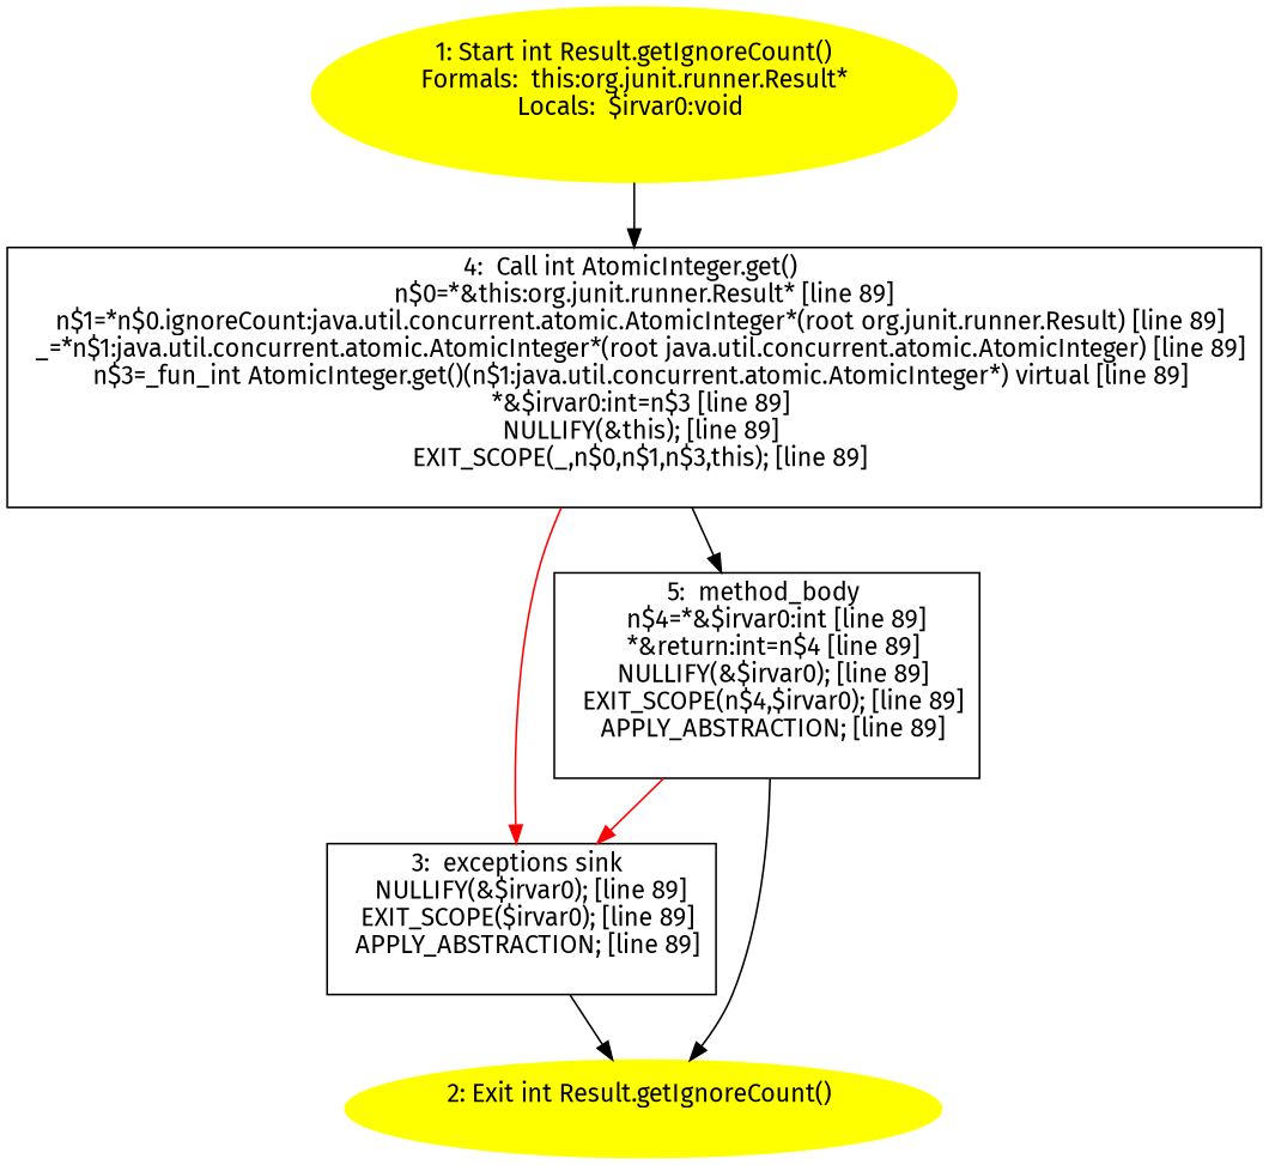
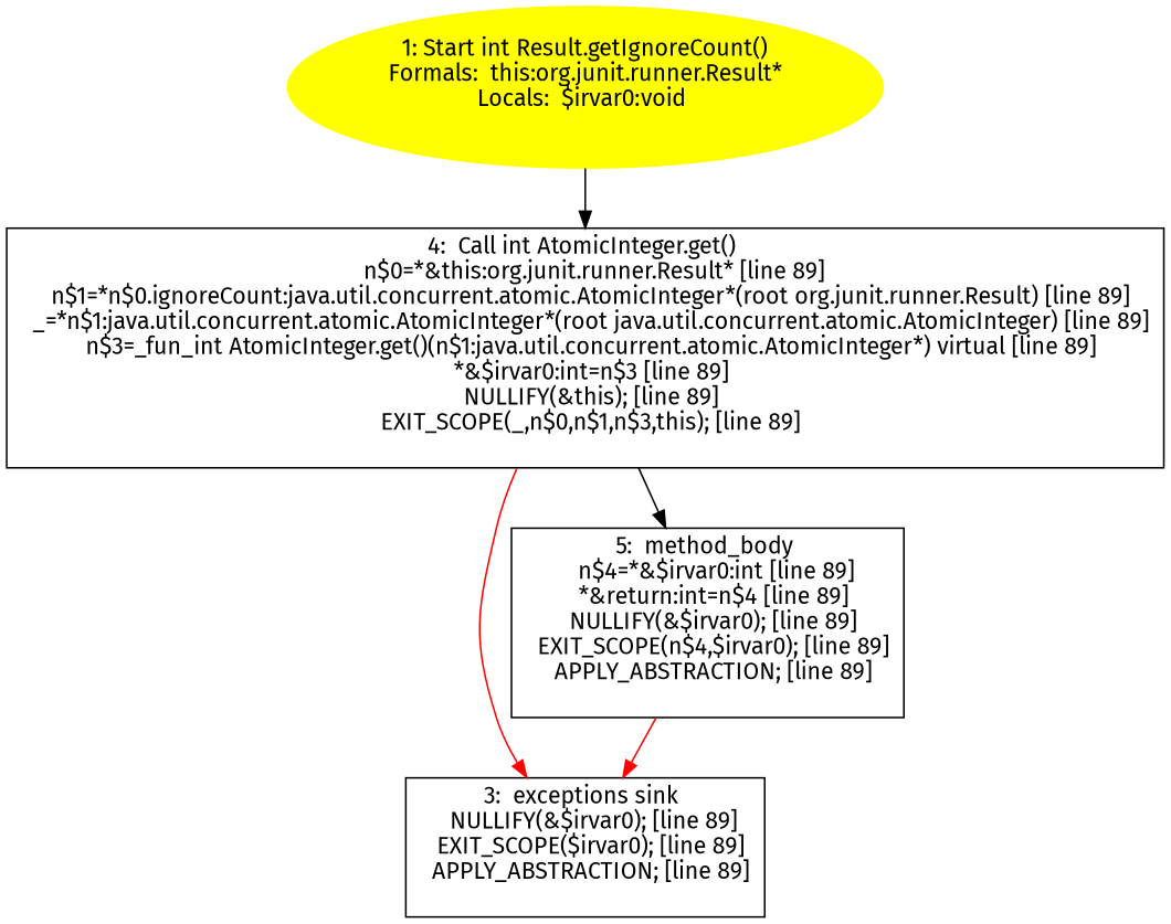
  digraph {
    fontname="Fira Sans"
    node [fontname="Fira Sans" shape=box]
    edge [fontname="Fira Sans"]
    n1 [color=yellow label="1: Start int Result.getIgnoreCount()\nFormals:  this:org.junit.runner.Result*\nLocals:  $irvar0:void \n  " style=filled shape=""]
    n2 [label="4:  Call int AtomicInteger.get() \n   n$0=*&this:org.junit.runner.Result* [line 89]\n  n$1=*n$0.ignoreCount:java.util.concurrent.atomic.AtomicInteger*(root org.junit.runner.Result) [line 89]\n  _=*n$1:java.util.concurrent.atomic.AtomicInteger*(root java.util.concurrent.atomic.AtomicInteger) [line 89]\n  n$3=_fun_int AtomicInteger.get()(n$1:java.util.concurrent.atomic.AtomicInteger*) virtual [line 89]\n  *&$irvar0:int=n$3 [line 89]\n  NULLIFY(&this); [line 89]\n  EXIT_SCOPE(_,n$0,n$1,n$3,this); [line 89]\n "]
    n3 [label="3:  exceptions sink \n   NULLIFY(&$irvar0); [line 89]\n  EXIT_SCOPE($irvar0); [line 89]\n  APPLY_ABSTRACTION; [line 89]\n "]
    n4 [label="5:  method_body \n   n$4=*&$irvar0:int [line 89]\n  *&return:int=n$4 [line 89]\n  NULLIFY(&$irvar0); [line 89]\n  EXIT_SCOPE(n$4,$irvar0); [line 89]\n  APPLY_ABSTRACTION; [line 89]\n "]
-   n5 [color=yellow label="2: Exit int Result.getIgnoreCount() \n  " style=filled shape=""]
    n1 -> n2
    n2 -> n3 [color=red]
    n2 -> n4
-   n3 -> n5
    n4 -> n3 [color=red]
-   n4 -> n5
  }
